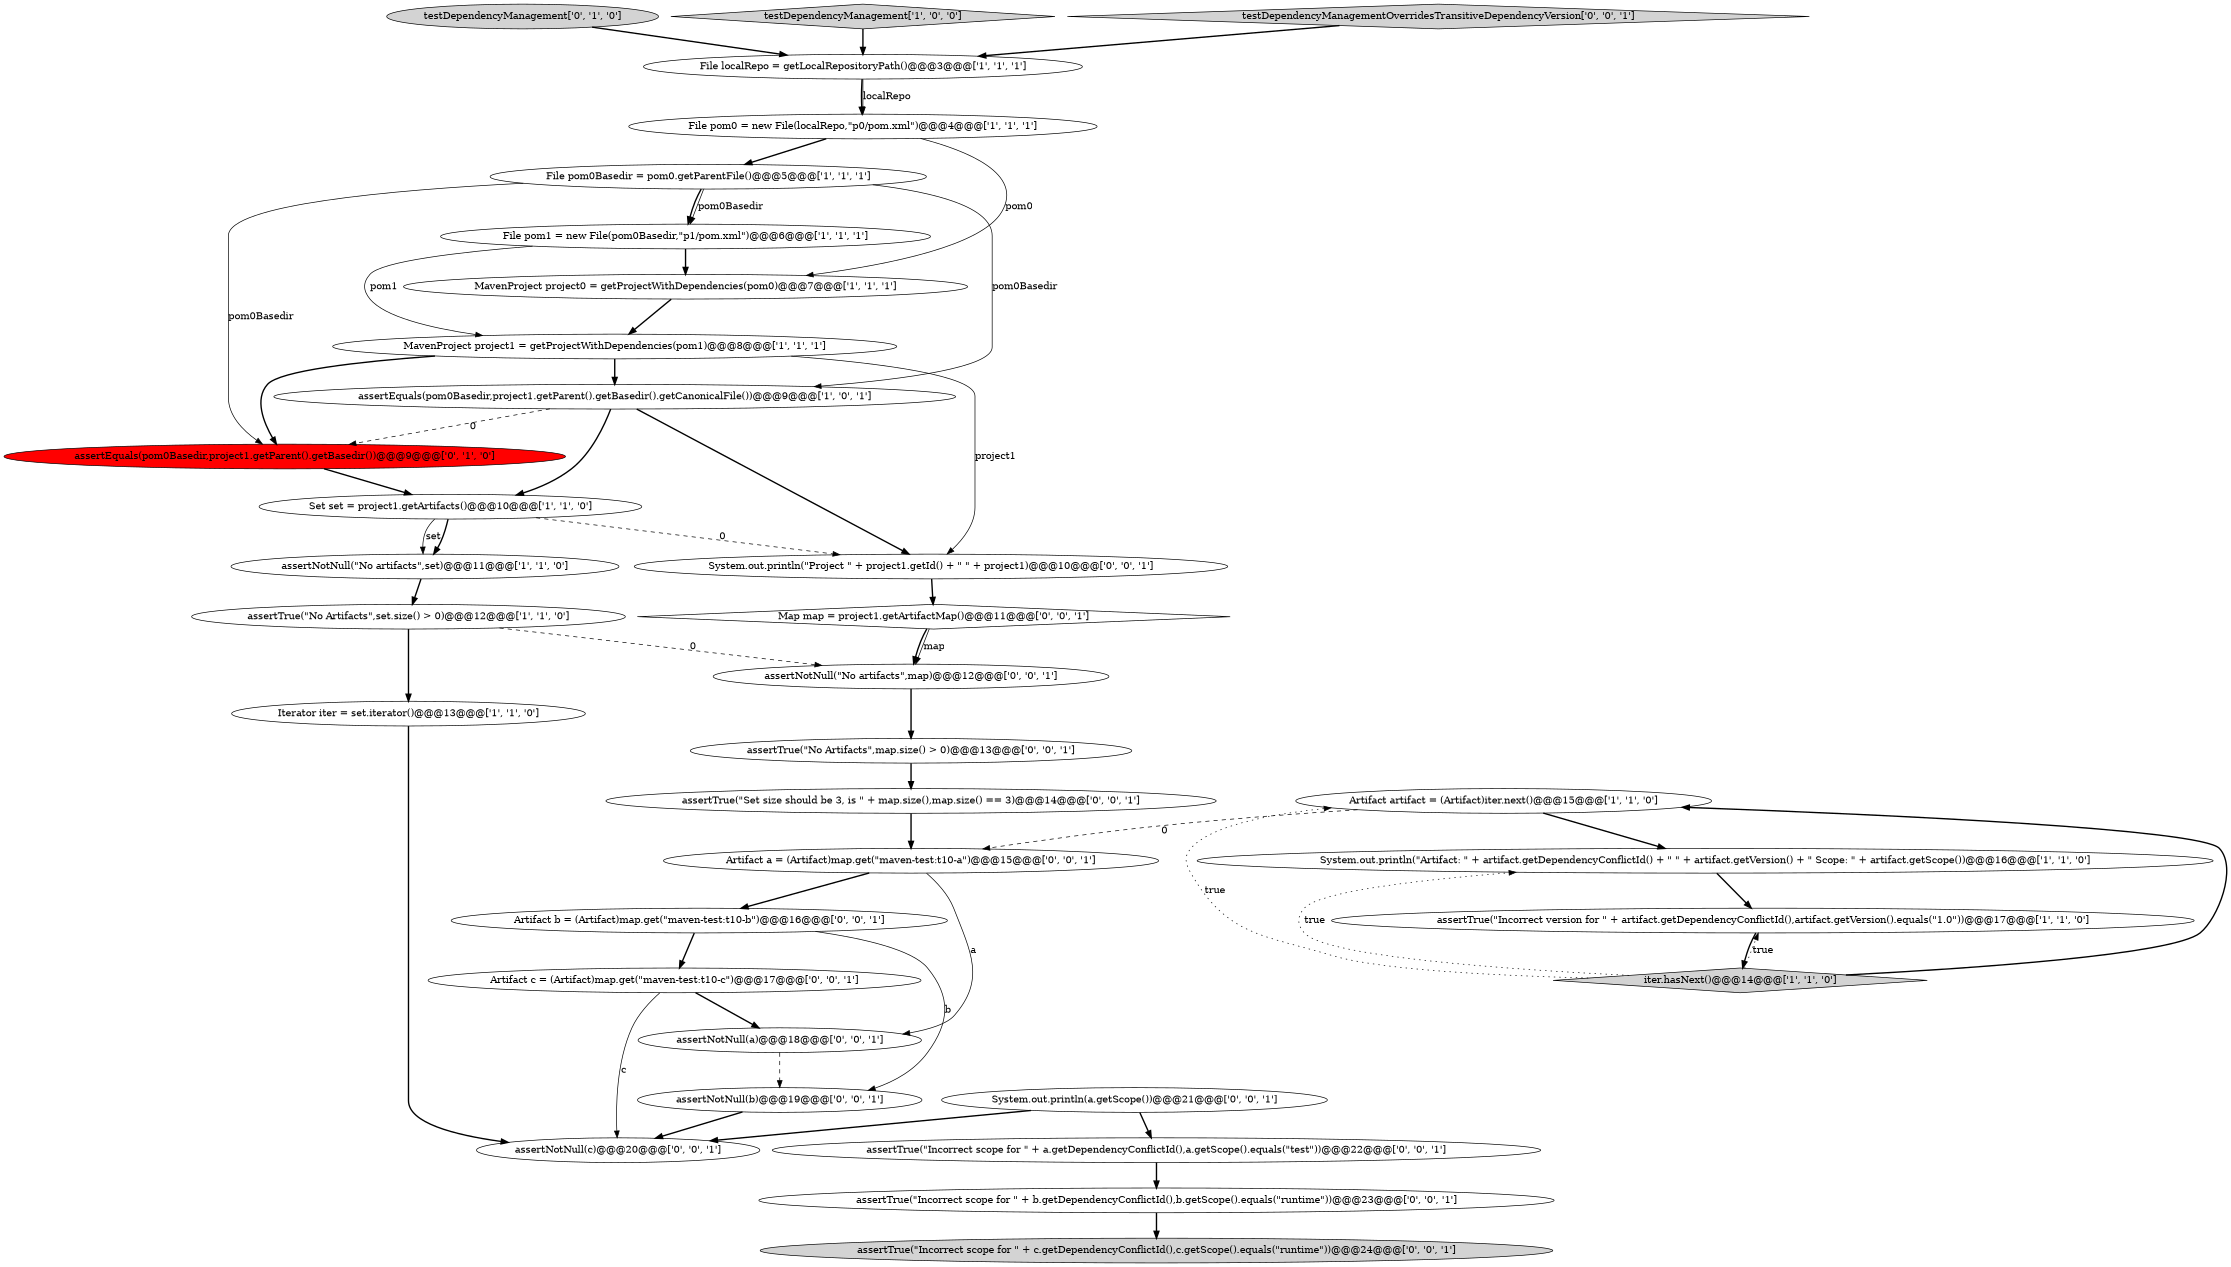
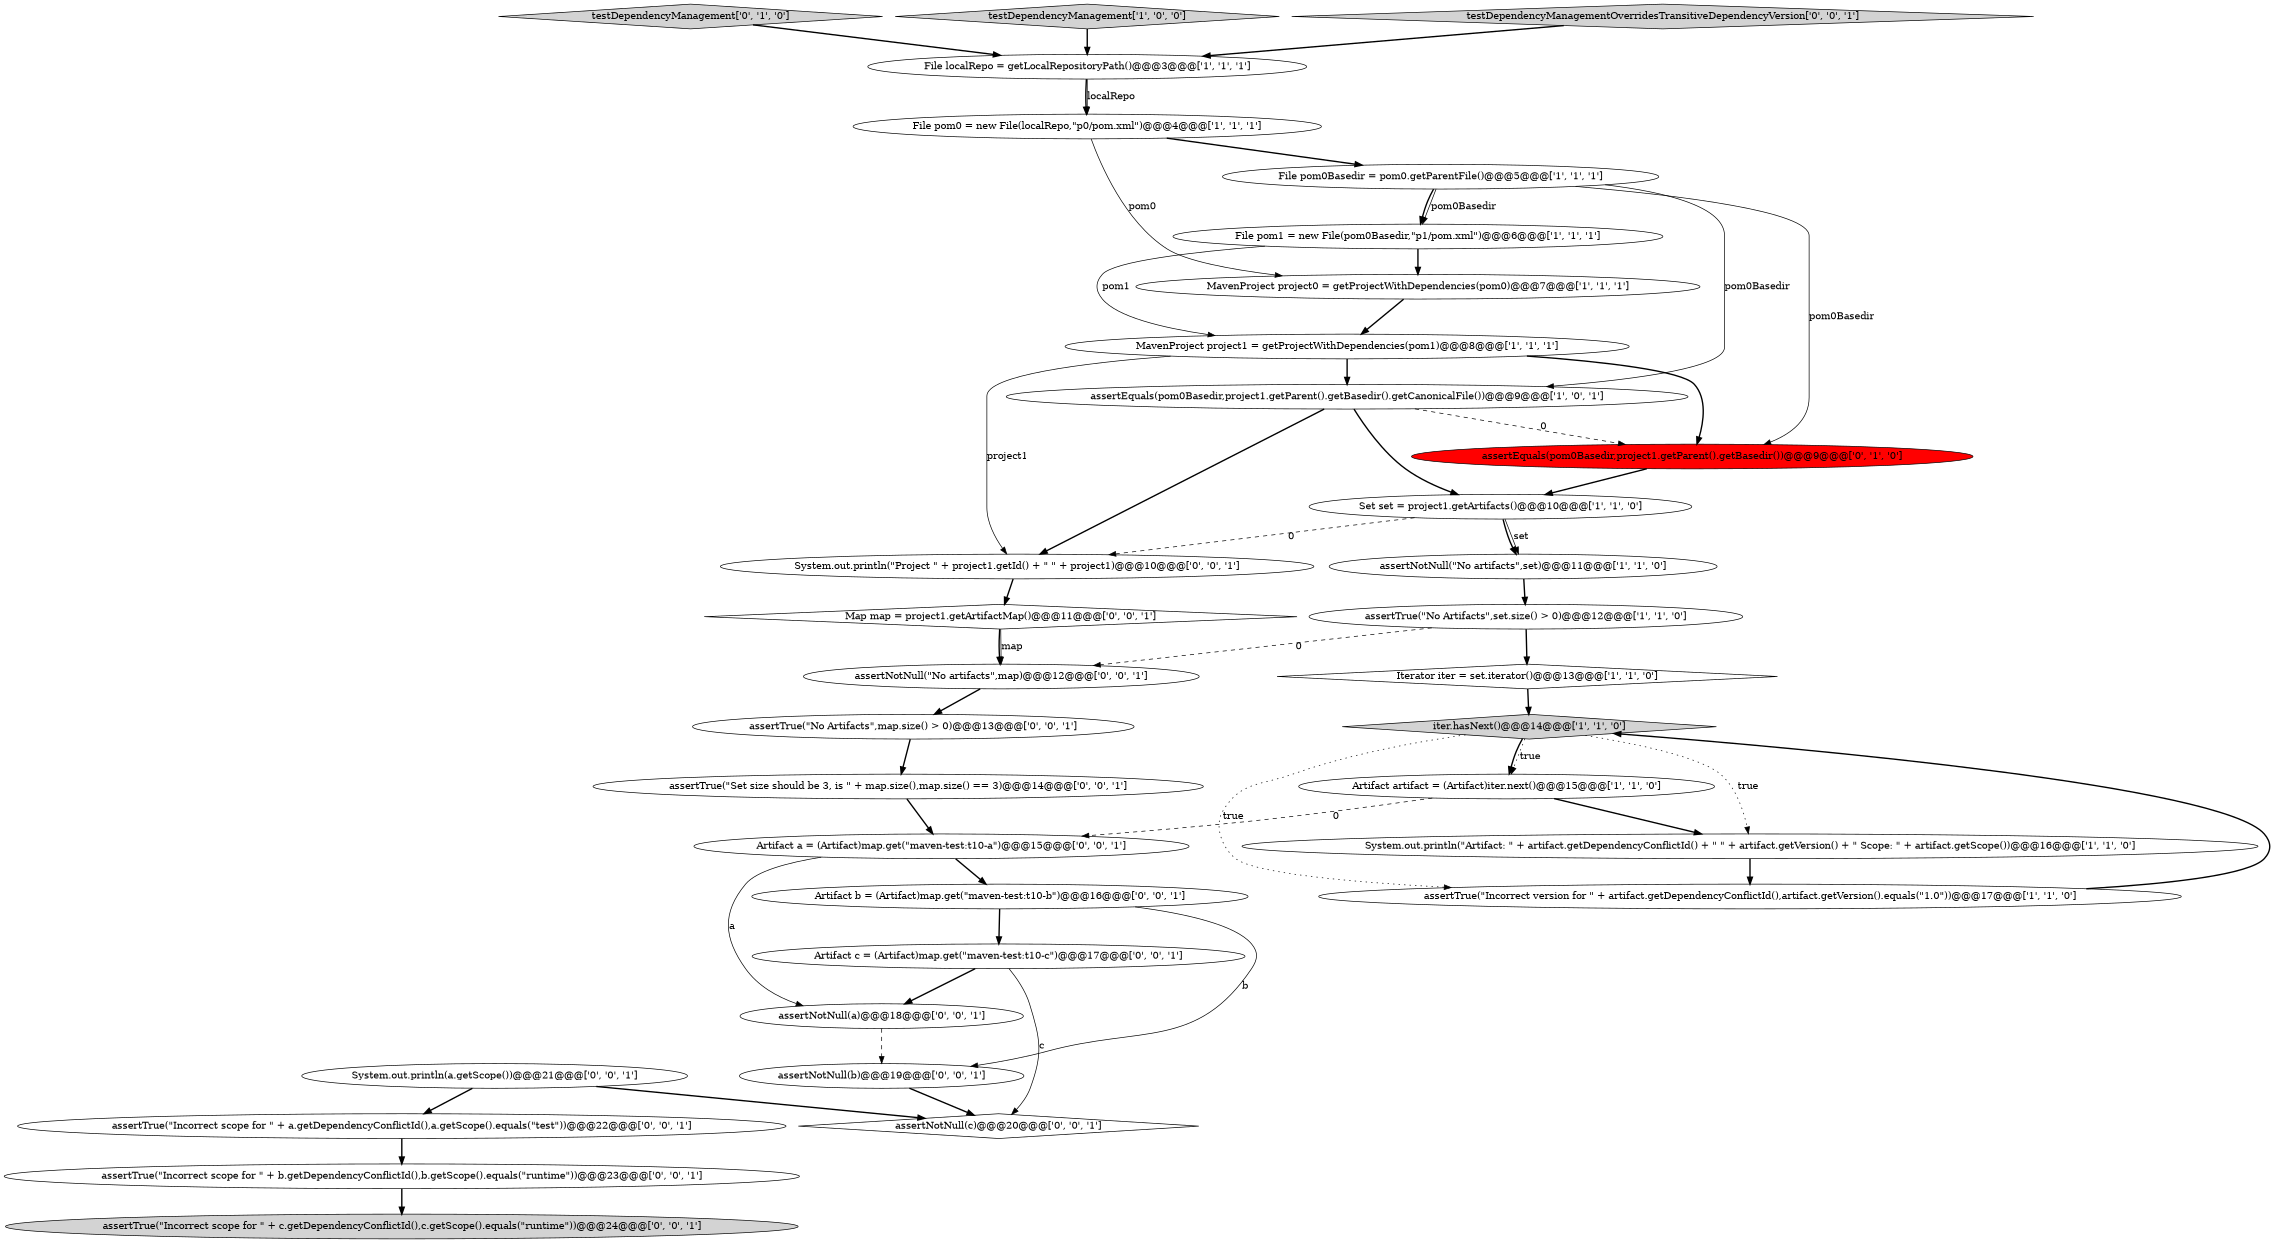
  digraph {
    node [fillcolor=white shape=ellipse style=filled]
    edge [style=bold]
    n1 [label="assertTrue(\"No Artifacts\",set.size() > 0)@@@12@@@['1', '1', '0']"]
-   n2 [label="Iterator iter = set.iterator()@@@13@@@['1', '1', '0']"]
+   n2 [label="Iterator iter = set.iterator()@@@13@@@['1', '1', '0']" shape=diamond]
    n3 [label="assertNotNull(\"No artifacts\",map)@@@12@@@['0', '0', '1']"]
    n4 [fillcolor=lightgray label="iter.hasNext()@@@14@@@['1', '1', '0']" shape=diamond]
    n5 [label="assertTrue(\"No Artifacts\",map.size() > 0)@@@13@@@['0', '0', '1']"]
    n6 [fillcolor=lightgray label="assertTrue(\"Incorrect scope for \" + c.getDependencyConflictId(),c.getScope().equals(\"runtime\"))@@@24@@@['0', '0', '1']"]
    n7 [label="System.out.println(\"Artifact: \" + artifact.getDependencyConflictId() + \" \" + artifact.getVersion() + \" Scope: \" + artifact.getScope())@@@16@@@['1', '1', '0']"]
    n8 [label="assertTrue(\"Incorrect version for \" + artifact.getDependencyConflictId(),artifact.getVersion().equals(\"1.0\"))@@@17@@@['1', '1', '0']"]
    n9 [label="Artifact artifact = (Artifact)iter.next()@@@15@@@['1', '1', '0']"]
    n10 [label="assertTrue(\"Set size should be 3, is \" + map.size(),map.size() == 3)@@@14@@@['0', '0', '1']"]
    n11 [label="Artifact a = (Artifact)map.get(\"maven-test:t10-a\")@@@15@@@['0', '0', '1']"]
    n12 [label="assertNotNull(a)@@@18@@@['0', '0', '1']"]
    n13 [label="Artifact b = (Artifact)map.get(\"maven-test:t10-b\")@@@16@@@['0', '0', '1']"]
-   n14 [fillcolor=lightgray label="testDependencyManagement['0', '1', '0']"]
+   n14 [fillcolor=lightgray label="testDependencyManagement['0', '1', '0']" shape=diamond]
    n15 [label="File localRepo = getLocalRepositoryPath()@@@3@@@['1', '1', '1']"]
    n16 [label="File pom0 = new File(localRepo,\"p0/pom.xml\")@@@4@@@['1', '1', '1']"]
    n17 [label="assertEquals(pom0Basedir,project1.getParent().getBasedir().getCanonicalFile())@@@9@@@['1', '0', '1']"]
    n18 [fillcolor=red label="assertEquals(pom0Basedir,project1.getParent().getBasedir())@@@9@@@['0', '1', '0']"]
    n19 [label="System.out.println(\"Project \" + project1.getId() + \" \" + project1)@@@10@@@['0', '0', '1']"]
    n20 [label="Set set = project1.getArtifacts()@@@10@@@['1', '1', '0']"]
    n21 [label="Map map = project1.getArtifactMap()@@@11@@@['0', '0', '1']" shape=diamond]
    n22 [label="assertNotNull(\"No artifacts\",set)@@@11@@@['1', '1', '0']"]
    n23 [label="assertNotNull(b)@@@19@@@['0', '0', '1']"]
-   n24 [label="assertNotNull(c)@@@20@@@['0', '0', '1']"]
+   n24 [label="assertNotNull(c)@@@20@@@['0', '0', '1']" shape=diamond]
    n25 [label="assertTrue(\"Incorrect scope for \" + a.getDependencyConflictId(),a.getScope().equals(\"test\"))@@@22@@@['0', '0', '1']"]
    n26 [label="assertTrue(\"Incorrect scope for \" + b.getDependencyConflictId(),b.getScope().equals(\"runtime\"))@@@23@@@['0', '0', '1']"]
    n27 [label="MavenProject project1 = getProjectWithDependencies(pom1)@@@8@@@['1', '1', '1']"]
    n28 [label="System.out.println(a.getScope())@@@21@@@['0', '0', '1']"]
    n29 [label="MavenProject project0 = getProjectWithDependencies(pom0)@@@7@@@['1', '1', '1']"]
    n30 [label="File pom0Basedir = pom0.getParentFile()@@@5@@@['1', '1', '1']"]
    n31 [label="File pom1 = new File(pom0Basedir,\"p1/pom.xml\")@@@6@@@['1', '1', '1']"]
    n32 [label="Artifact c = (Artifact)map.get(\"maven-test:t10-c\")@@@17@@@['0', '0', '1']"]
    n33 [fillcolor=lightgray label="testDependencyManagement['1', '0', '0']" shape=diamond]
    n34 [fillcolor=lightgray label="testDependencyManagementOverridesTransitiveDependencyVersion['0', '0', '1']" shape=diamond]
    n1 -> n2
    n1 -> n3 [label=0 style=dashed]
-   n2 -> n24
+   n2 -> n4
    n3 -> n5
    n4 -> n7 [label=true style=dotted]
    n4 -> n8 [label=true style=dotted]
    n4 -> n9 [label=true style=dotted]
    n4 -> n9
    n5 -> n10
    n7 -> n8
    n8 -> n4
    n9 -> n7
    n9 -> n11 [label=0 style=dashed]
    n10 -> n11
    n11 -> n12 [label=a style=solid]
    n11 -> n13
    n12 -> n23 [style=dashed]
    n13 -> n23 [label=b style=solid]
    n13 -> n32
    n14 -> n15
    n15 -> n16
    n15 -> n16 [label=localRepo style=solid]
    n16 -> n29 [label=pom0 style=solid]
    n16 -> n30
    n17 -> n18 [label=0 style=dashed]
    n17 -> n19
    n17 -> n20
    n18 -> n20
    n19 -> n21
    n20 -> n19 [label=0 style=dashed]
    n20 -> n22 [label=set style=solid]
    n20 -> n22
    n21 -> n3 [label=map style=solid]
    n21 -> n3
    n22 -> n1
    n23 -> n24
    n25 -> n26
    n26 -> n6
    n27 -> n17
    n27 -> n18
    n27 -> n19 [label=project1 style=solid]
    n28 -> n24
    n28 -> n25
    n29 -> n27
    n30 -> n17 [label=pom0Basedir style=solid]
    n30 -> n18 [label=pom0Basedir style=solid]
    n30 -> n31
    n30 -> n31 [label=pom0Basedir style=solid]
    n31 -> n27 [label=pom1 style=solid]
    n31 -> n29
    n32 -> n12
    n32 -> n24 [label=c style=solid]
    n33 -> n15
    n34 -> n15
  }
